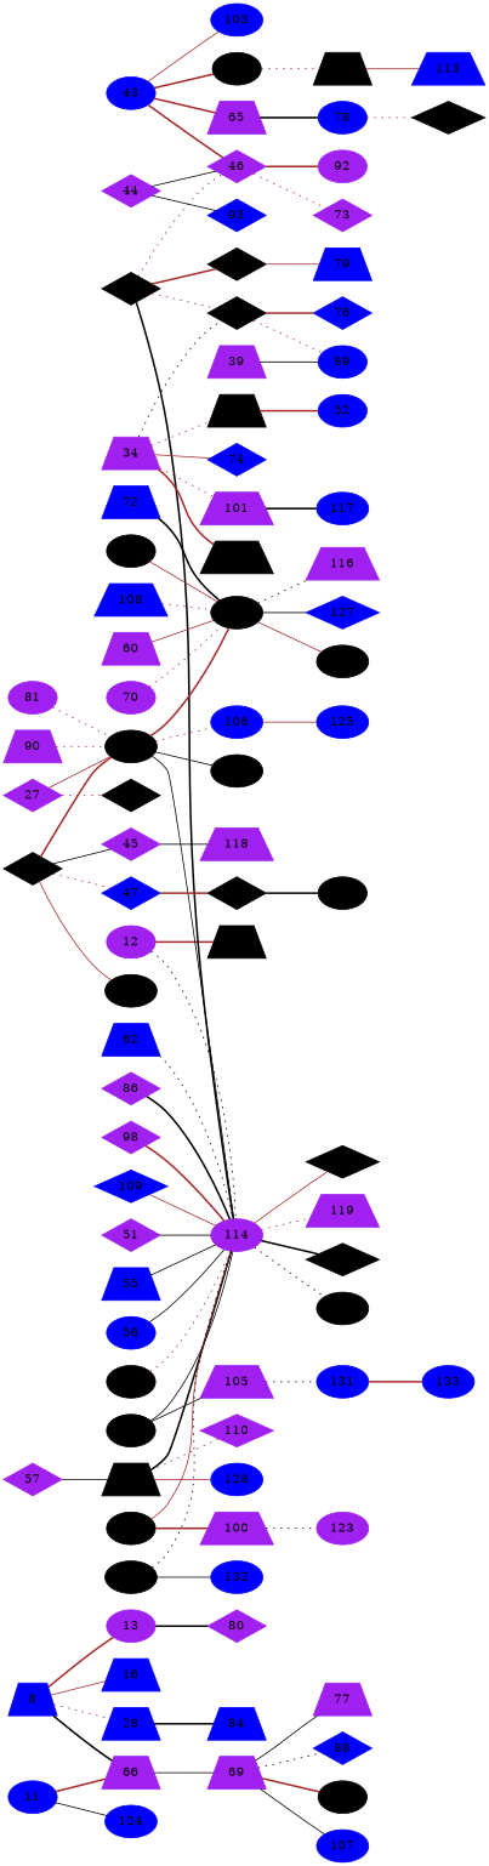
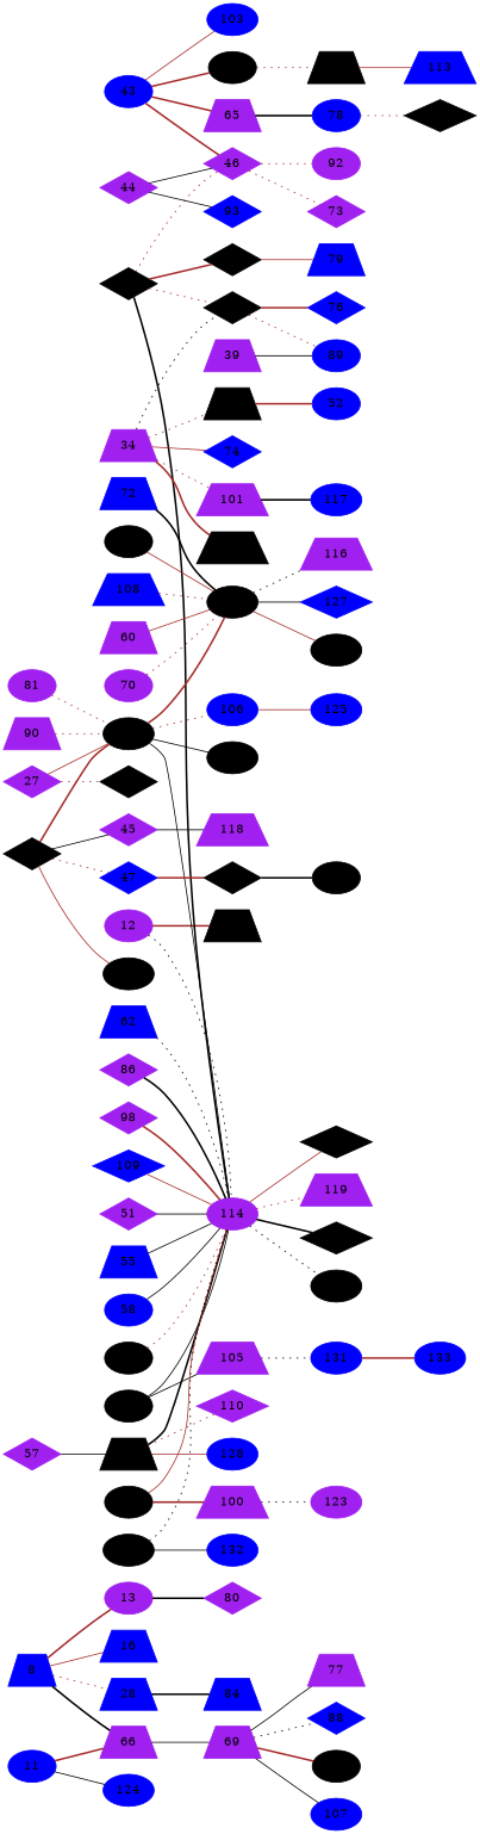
  graph {
    rankdir=LR
    node [color=blue shape=ellipse style=filled]
    edge [color=brown style=solid]
    8 [shape=trapezium]
    13 [color=purple]
    16 [shape=trapezium]
    28 [shape=trapezium]
    66 [color=purple shape=trapezium super="+6"]
    80 [color=purple shape=diamond]
    84 [shape=trapezium]
    69 [color=purple shape=trapezium super="+36"]
    11
    124
    12 [color=purple]
    32 [color=black shape=trapezium]
    114 [color=purple super="+1+2+91+25+23"]
    119 [color=purple shape=trapezium]
    122 [color=black shape=diamond]
    126 [color=black]
    129 [color=black shape=diamond]
    46 [color=purple shape=diamond super="+26"]
    73 [color=purple shape=diamond]
    92 [color=purple]
    14 [color=black shape=diamond]
    64 [color=black shape=diamond super="+54"]
    68 [color=black shape=diamond]
    89 [super="+35"]
    76 [shape=diamond]
    79 [shape=trapezium]
    27 [color=purple shape=diamond]
    31 [color=black shape=diamond]
    104 [color=black super="+17+37+5"]
    112 [color=black super="+59+99+49+29"]
    106
    130 [color=black]
    34 [color=purple shape=trapezium super="+30"]
    38 [color=black shape=trapezium]
    74 [shape=diamond]
    101 [color=purple shape=trapezium]
    120 [color=black shape=trapezium]
    52
    117
    39 [color=purple shape=trapezium]
    40 [color=black]
    105 [color=purple shape=trapezium]
    131
    41 [color=black shape=diamond]
    45 [color=purple shape=diamond]
    47 [shape=diamond]
    102 [color=black]
    118 [color=purple shape=trapezium]
    50 [color=black shape=diamond]
    43
    53 [color=black]
    65 [color=purple shape=trapezium]
    103
    63 [color=black shape=trapezium]
    78
    44 [color=purple shape=diamond]
    93 [shape=diamond]
    85 [color=black]
    51 [color=purple shape=diamond]
    113 [shape=trapezium]
    55 [shape=trapezium]
    97 [color=black shape=trapezium super="+20+22"]
    110 [color=purple shape=diamond]
    128
    57 [color=purple shape=diamond]
    58
    115 [color=black]
    116 [color=purple shape=trapezium]
    127 [shape=diamond]
    60 [color=purple shape=trapezium]
    61 [color=black]
    62 [shape=trapezium]
    121 [color=black shape=diamond]
    77 [color=purple shape=trapezium]
    88 [shape=diamond]
    94 [color=black]
    107
    70 [color=purple]
    72 [shape=trapezium]
    81 [color=purple]
    86 [color=purple shape=diamond]
    87 [color=black]
    100 [color=purple shape=trapezium]
    123 [color=purple]
    90 [color=purple shape=trapezium]
    95 [color=black]
    98 [color=purple shape=diamond]
    125
    133
    108 [shape=trapezium]
    109 [shape=diamond]
    111 [color=black]
    132
    8 -- 13 [style=bold]
    8 -- 16
    8 -- 28 [style=dotted]
    8 -- 66 [color=black style=bold]
    13 -- 80 [color=black style=bold]
    28 -- 84 [color=black style=bold]
    66 -- 69 [color=black]
    69 -- 77 [color=black]
    69 -- 88 [color=black style=dotted]
    69 -- 94 [style=bold]
    69 -- 107 [color=black]
    11 -- 66 [style=bold]
    11 -- 124 [color=black]
    12 -- 32 [style=bold]
    12 -- 114 [color=black style=dotted]
    114 -- 119 [style=dotted]
    114 -- 122 [color=black style=bold]
    114 -- 126 [color=black style=dotted]
    114 -- 129
    46 -- 73 [style=dotted]
-   46 -- 92 [style=bold]
+   46 -- 92 [style=dotted]
    14 -- 114 [color=black style=bold]
    14 -- 46 [style=dotted]
    14 -- 64 [style=dotted]
    14 -- 68 [style=bold]
    64 -- 89 [style=dotted]
    64 -- 76 [style=bold]
    68 -- 79
    27 -- 31 [style=dotted]
    27 -- 104
    104 -- 114 [color=black]
    104 -- 112 [style=bold]
    104 -- 106 [style=dotted]
    104 -- 130 [color=black]
    112 -- 115
    112 -- 116 [color=black style=dotted]
    112 -- 127 [color=black]
    106 -- 125
    34 -- 64 [color=black style=dotted]
    34 -- 38 [style=dotted]
    34 -- 74
    34 -- 101 [style=dotted]
    34 -- 120 [style=bold]
    38 -- 52 [style=bold]
    101 -- 117 [color=black style=bold]
    39 -- 89 [color=black]
    40 -- 114 [color=black]
    40 -- 105 [color=black]
    105 -- 131 [color=black style=dotted]
    131 -- 133 [style=bold]
    41 -- 104 [style=bold]
    41 -- 45 [color=black]
    41 -- 47 [style=dotted]
    41 -- 102
    45 -- 118 [color=black]
    47 -- 50 [style=bold]
    50 -- 85 [color=black style=bold]
    43 -- 46 [style=bold]
    43 -- 53 [style=bold]
    43 -- 65 [style=bold]
    43 -- 103
    53 -- 63 [style=dotted]
    65 -- 78 [color=black style=bold]
    63 -- 113
    78 -- 121 [style=dotted]
    44 -- 46 [color=black]
    44 -- 93 [color=black]
    51 -- 114 [color=black]
    55 -- 114 [color=black]
    97 -- 114 [color=black style=bold]
    97 -- 110 [style=dotted]
    97 -- 128
    57 -- 97 [color=black]
    58 -- 114 [color=black]
    60 -- 112
    61 -- 114 [style=dotted]
    62 -- 114 [color=black style=dotted]
    70 -- 112 [style=dotted]
    72 -- 112 [color=black style=bold]
    81 -- 104 [style=dotted]
    86 -- 114 [color=black style=bold]
    87 -- 114
    87 -- 100 [style=bold]
    100 -- 123 [color=black style=dotted]
    90 -- 104 [style=dotted]
    95 -- 112
    98 -- 114 [style=bold]
    108 -- 112 [style=dotted]
    109 -- 114
    111 -- 114 [color=black style=dotted]
    111 -- 132 [color=black]
  }
